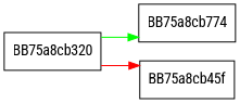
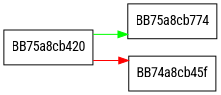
  digraph {
    fontname="Roboto Condensed"
    rankdir=LR
    splines=ortho
    node [fontname="Roboto Condensed" shape=box]
    edge [fontname="Roboto Condensed"]
    n1 [label=BB75a8cb774]
-   BB75a8cb420 [label=BB75a8cb320]
-   BB75a8cb45f
+   BB75a8cb420
+   BB75a8cb45f [label=BB74a8cb45f]
    BB75a8cb420 -> n1 [color=green]
    BB75a8cb420 -> BB75a8cb45f [color=red]
  }
